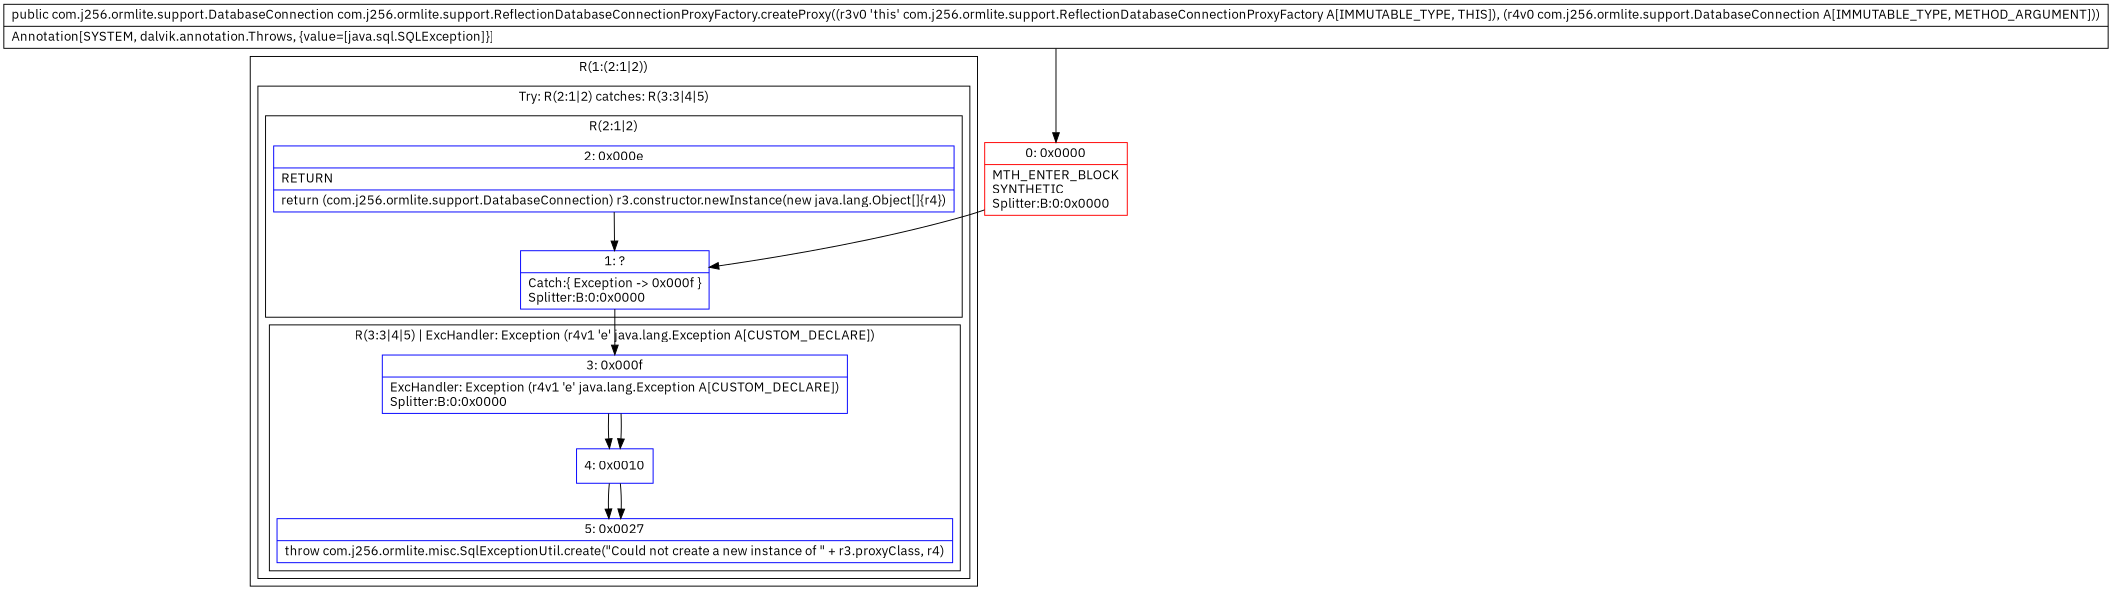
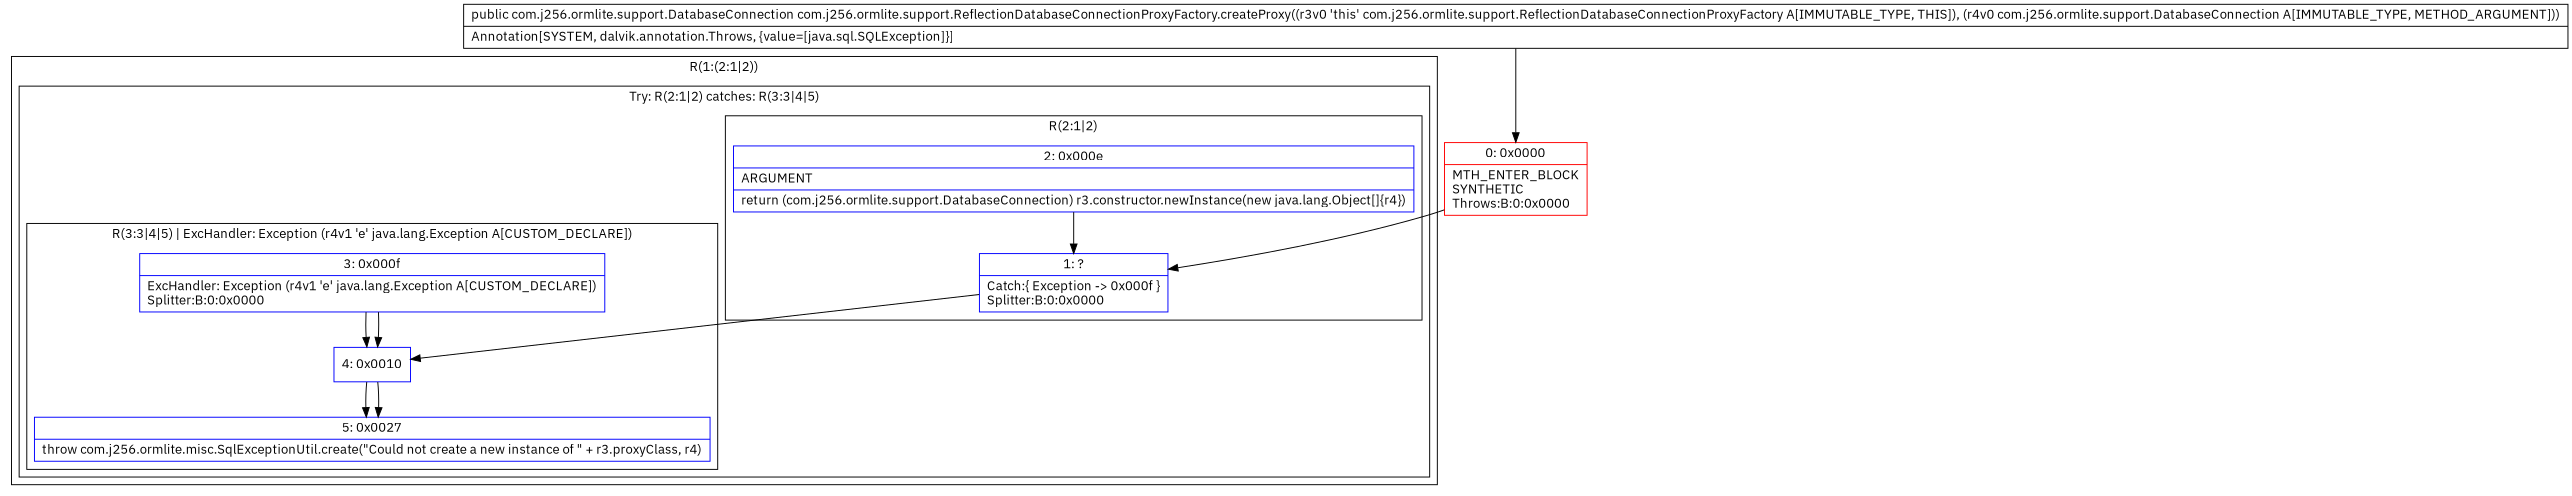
  digraph {
    fontname="IBM Plex Sans"
    node [color=blue fontname="IBM Plex Sans" shape=record]
    edge [fontname="IBM Plex Sans"]
    n1 [label="{1\:\ ?|Catch:\{ Exception \-\> 0x000f \}\lSplitter:B:0:0x0000\l}"]
-   n2 [label="{2\:\ 0x000e|RETURN\l|return (com.j256.ormlite.support.DatabaseConnection) r3.constructor.newInstance(new java.lang.Object[]\{r4\})\l}"]
+   n2 [label="{2\:\ 0x000e|ARGUMENT\l|return (com.j256.ormlite.support.DatabaseConnection) r3.constructor.newInstance(new java.lang.Object[]\{r4\})\l}"]
    n3 [label="{3\:\ 0x000f|ExcHandler: Exception (r4v1 'e' java.lang.Exception A[CUSTOM_DECLARE])\lSplitter:B:0:0x0000\l}"]
    n4 [label="{4\:\ 0x0010}"]
    n5 [label="{5\:\ 0x0027|throw com.j256.ormlite.misc.SqlExceptionUtil.create(\"Could not create a new instance of \" + r3.proxyClass, r4)\l}"]
-   n6 [color=red label="{0\:\ 0x0000|MTH_ENTER_BLOCK\lSYNTHETIC\lSplitter:B:0:0x0000\l}"]
+   n6 [color=red label="{0\:\ 0x0000|MTH_ENTER_BLOCK\lSYNTHETIC\lThrows:B:0:0x0000\l}"]
    n7 [label="{public com.j256.ormlite.support.DatabaseConnection com.j256.ormlite.support.ReflectionDatabaseConnectionProxyFactory.createProxy((r3v0 'this' com.j256.ormlite.support.ReflectionDatabaseConnectionProxyFactory A[IMMUTABLE_TYPE, THIS]), (r4v0 com.j256.ormlite.support.DatabaseConnection A[IMMUTABLE_TYPE, METHOD_ARGUMENT]))  | Annotation[SYSTEM, dalvik.annotation.Throws, \{value=[java.sql.SQLException]\}]\l}" color=""]
    subgraph cluster_1 {
      label="R(1:(2:1|2))"
      subgraph cluster_2 {
        label="Try: R(2:1|2) catches: R(3:3|4|5)"
        subgraph cluster_3 {
          label="R(2:1|2)"
          n1
          n2
        }
        subgraph cluster_4 {
          label="R(3:3|4|5) | ExcHandler: Exception (r4v1 'e' java.lang.Exception A[CUSTOM_DECLARE])\l"
          n3
          n4
          n5
        }
      }
    }
    subgraph cluster_5 {
      label="R(3:3|4|5) | ExcHandler: Exception (r4v1 'e' java.lang.Exception A[CUSTOM_DECLARE])\l"
    }
-   n1 -> n3
+   n1 -> n4
    n2 -> n1
    n3 -> n4
    n3 -> n4
    n4 -> n5
    n4 -> n5
    n6 -> n1
    n7 -> n6
  }
